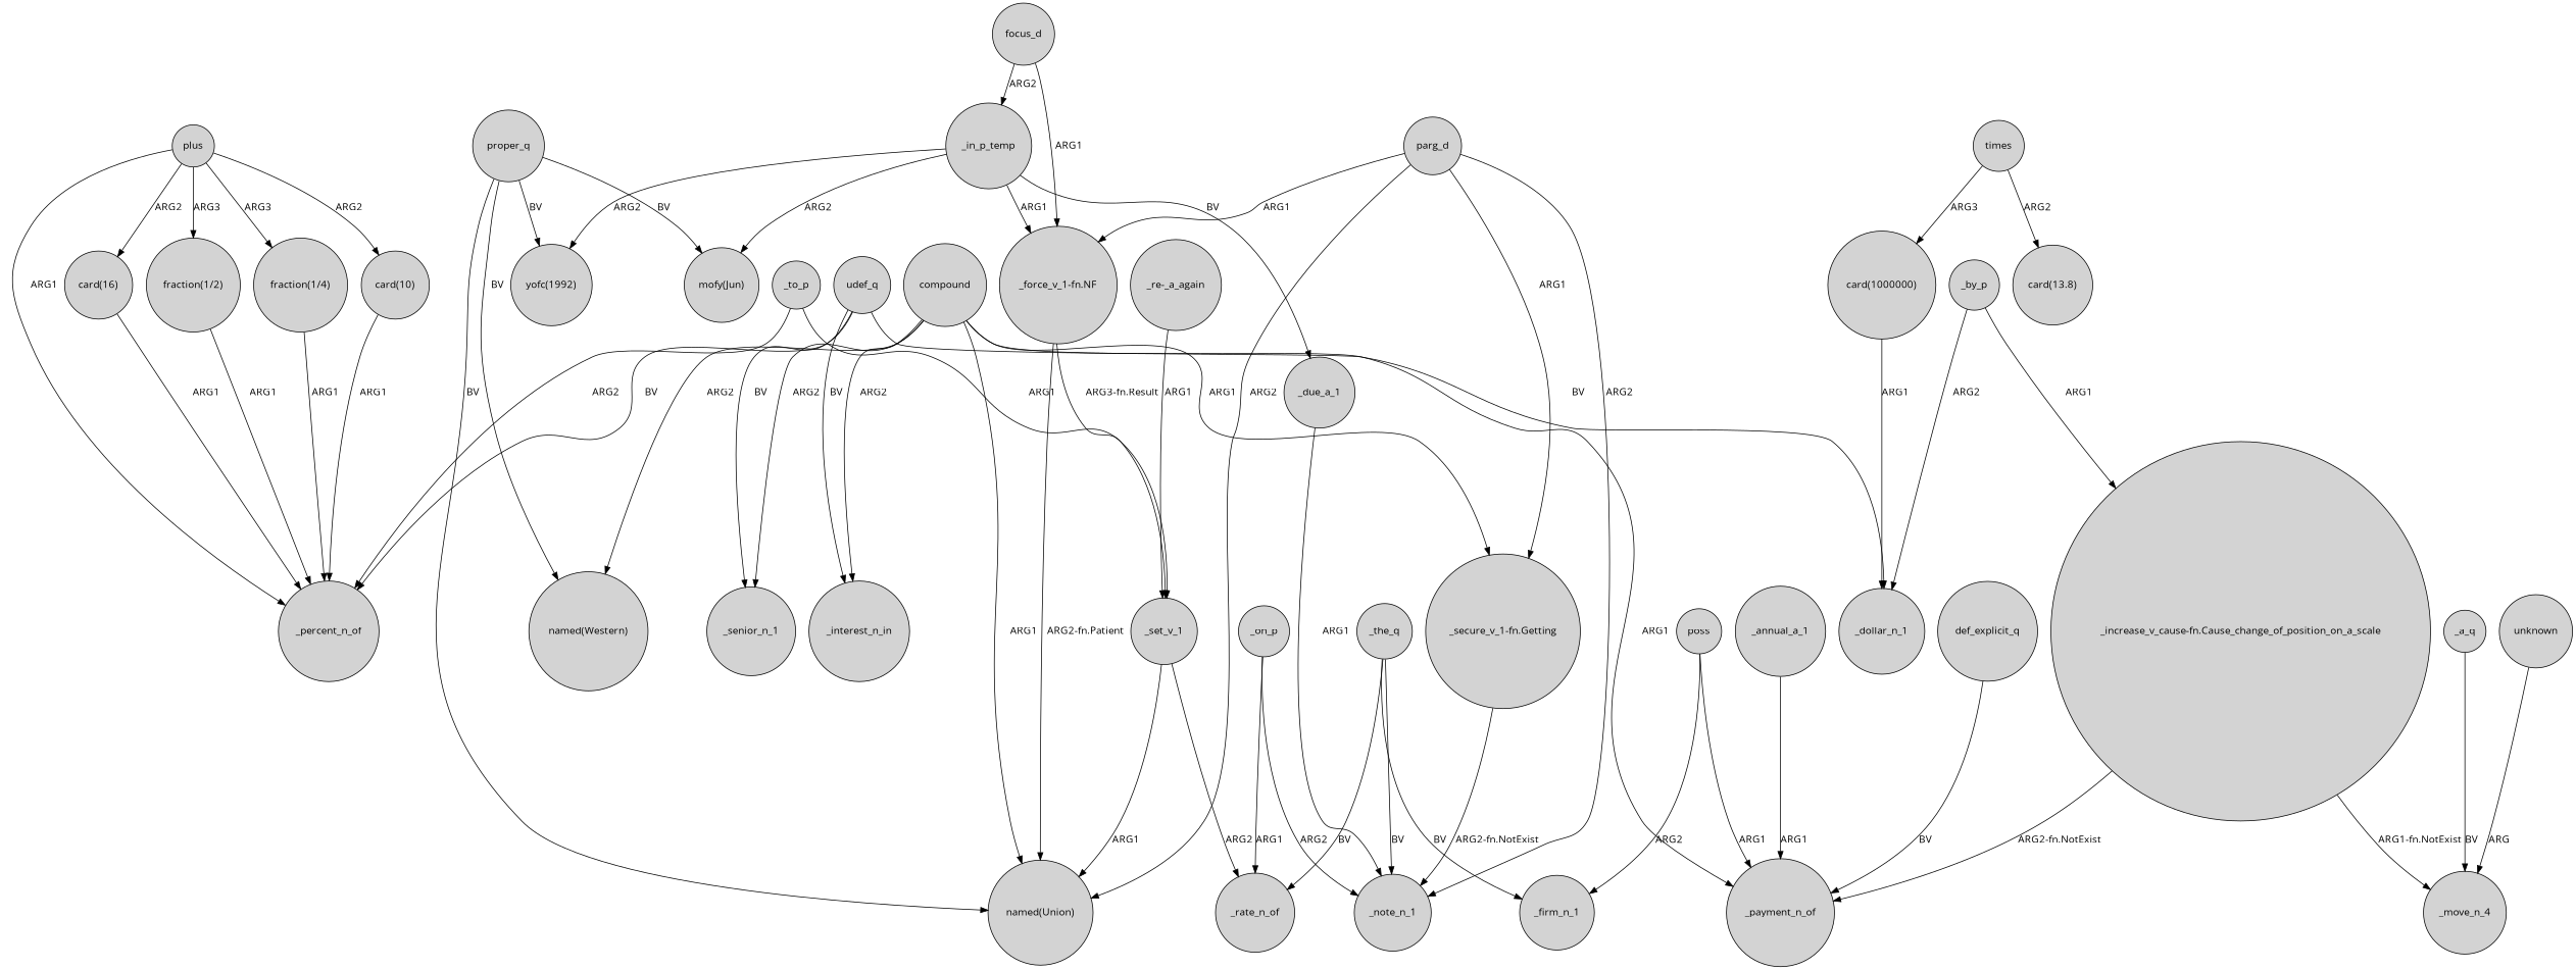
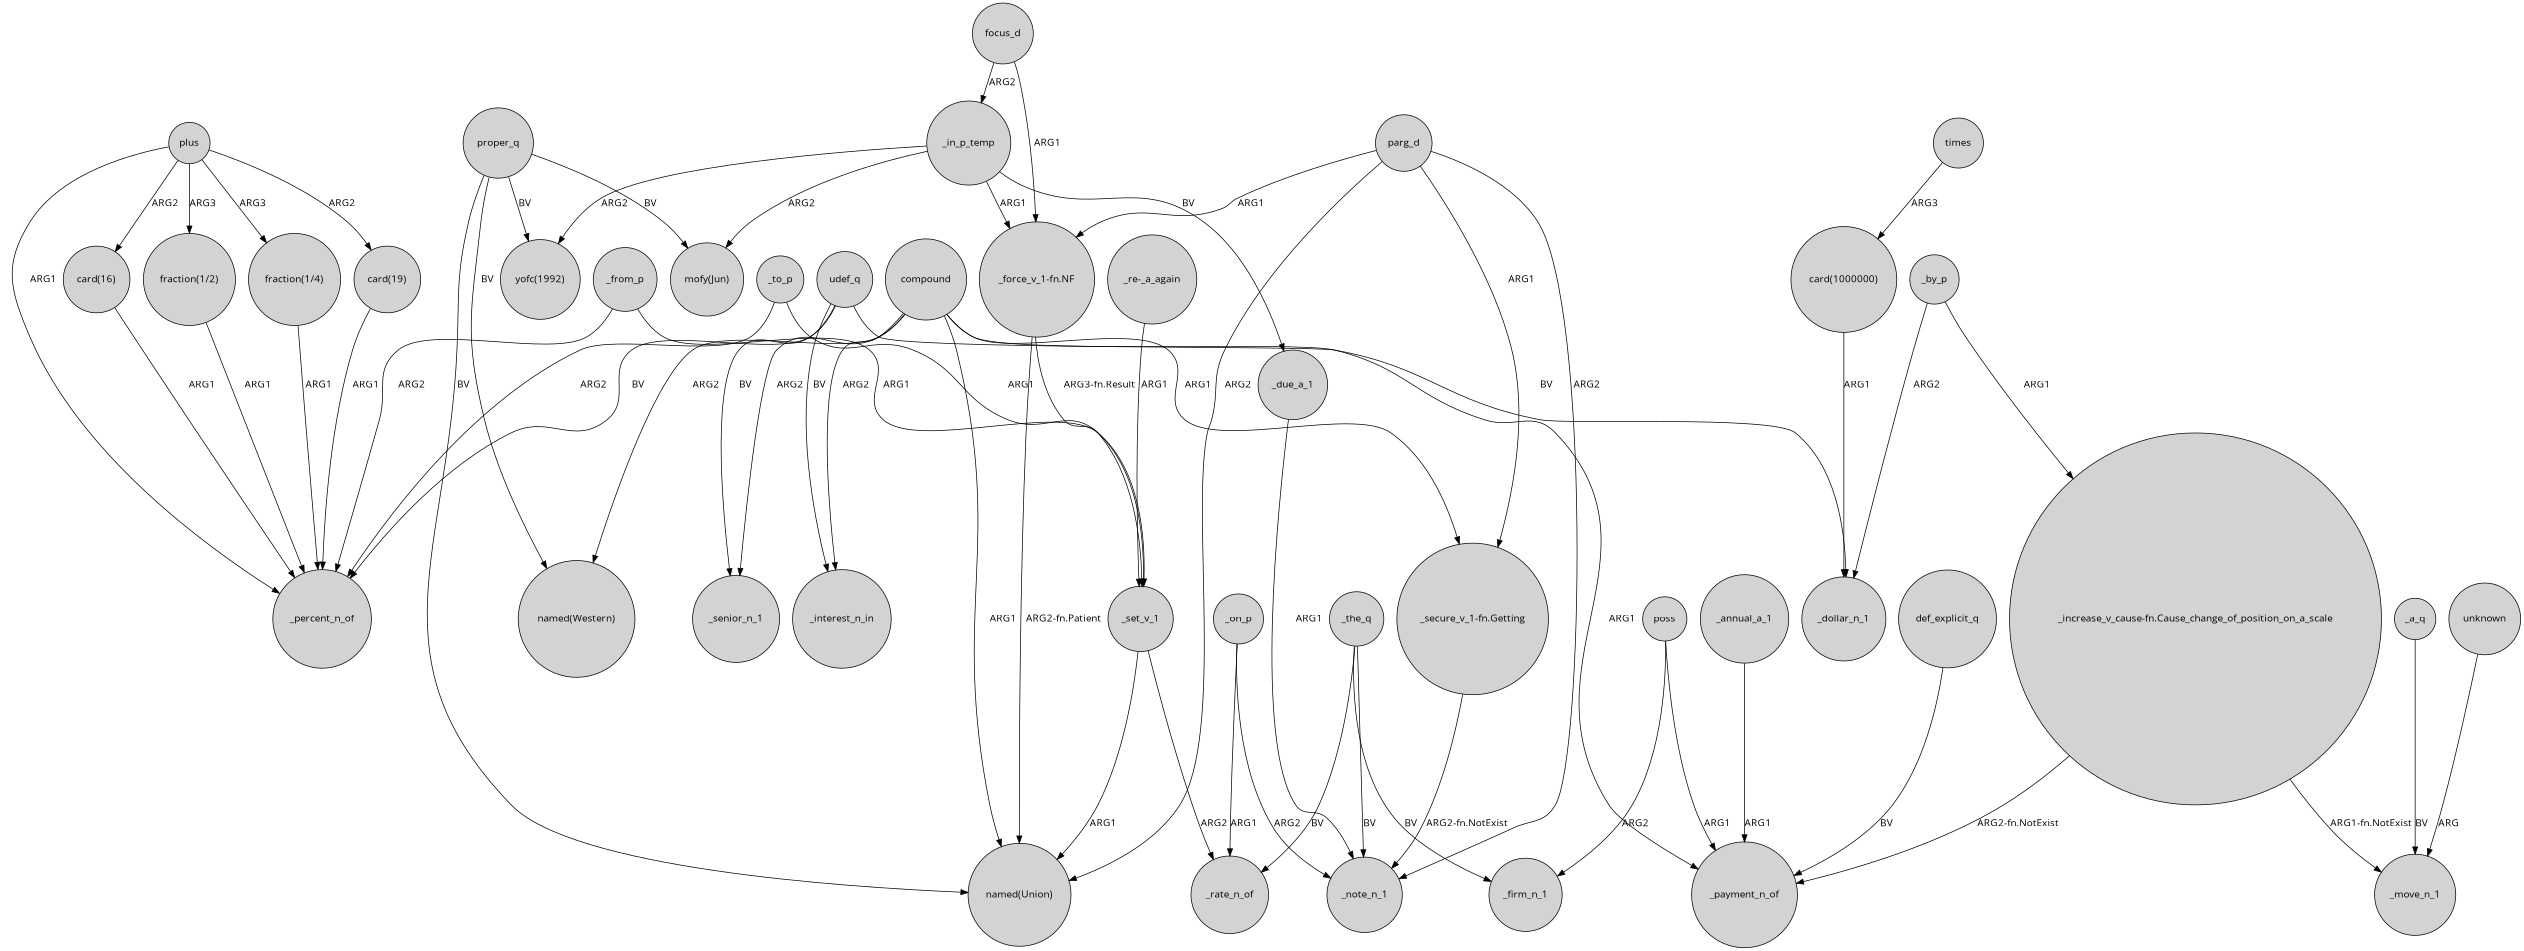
  digraph {
    fontname="Open Sans"
    node [fontname="Open Sans" shape=circle style=filled]
    edge [fontname="Open Sans"]
    "card(1000000)"
    _dollar_n_1
    focus_d
    _in_p_temp
    "_force_v_1-fn.NF"
    "yofc(1992)"
    "mofy(Jun)"
    _due_a_1
    "named(Union)"
    _set_v_1
    _note_n_1
    plus
    "fraction(1/4)"
-   "card(19)" [label="card(10)"]
+   "card(19)"
    _percent_n_of
    "card(16)"
    "fraction(1/2)"
    proper_q
    "named(Western)"
    _annual_a_1
    _payment_n_of
    _rate_n_of
    compound
    "_secure_v_1-fn.Getting"
    _interest_n_in
    _senior_n_1
    parg_d
    udef_q
    _the_q
    _firm_n_1
    poss
    "_increase_v_cause-fn.Cause_change_of_position_on_a_scale"
-   _move_n_1 [label=_move_n_4]
+   _move_n_1
    _by_p
    times
-   "card(13.8)"
    _on_p
    def_explicit_q
    unknown
    _a_q
    _to_p
    "_re-_a_again"
+   _from_p
    "card(1000000)" -> _dollar_n_1 [label=ARG1]
    focus_d -> _in_p_temp [label=ARG2]
    focus_d -> "_force_v_1-fn.NF" [label=ARG1]
    _in_p_temp -> "_force_v_1-fn.NF" [label=ARG1]
    _in_p_temp -> "yofc(1992)" [label=ARG2]
    _in_p_temp -> "mofy(Jun)" [label=ARG2]
    _in_p_temp -> _due_a_1 [label=BV]
    "_force_v_1-fn.NF" -> "named(Union)" [label="ARG2-fn.Patient"]
    "_force_v_1-fn.NF" -> _set_v_1 [label="ARG3-fn.Result"]
    _due_a_1 -> _note_n_1 [label=ARG1]
    _set_v_1 -> "named(Union)" [label=ARG1]
    _set_v_1 -> _rate_n_of [label=ARG2]
    plus -> "fraction(1/4)" [label=ARG3]
    plus -> "card(19)" [label=ARG2]
    plus -> _percent_n_of [label=ARG1]
    plus -> "card(16)" [label=ARG2]
    plus -> "fraction(1/2)" [label=ARG3]
    "fraction(1/4)" -> _percent_n_of [label=ARG1]
    "card(19)" -> _percent_n_of [label=ARG1]
    "card(16)" -> _percent_n_of [label=ARG1]
    "fraction(1/2)" -> _percent_n_of [label=ARG1]
    proper_q -> "yofc(1992)" [label=BV]
    proper_q -> "mofy(Jun)" [label=BV]
    proper_q -> "named(Union)" [label=BV]
    proper_q -> "named(Western)" [label=BV]
    _annual_a_1 -> _payment_n_of [label=ARG1]
    compound -> "named(Union)" [label=ARG1]
    compound -> "named(Western)" [label=ARG2]
    compound -> _payment_n_of [label=ARG1]
    compound -> "_secure_v_1-fn.Getting" [label=ARG1]
    compound -> _interest_n_in [label=ARG2]
    compound -> _senior_n_1 [label=ARG2]
    "_secure_v_1-fn.Getting" -> _note_n_1 [label="ARG2-fn.NotExist"]
    parg_d -> "_force_v_1-fn.NF" [label=ARG1]
    parg_d -> "named(Union)" [label=ARG2]
    parg_d -> _note_n_1 [label=ARG2]
    parg_d -> "_secure_v_1-fn.Getting" [label=ARG1]
    udef_q -> _dollar_n_1 [label=BV]
    udef_q -> _percent_n_of [label=BV]
    udef_q -> _interest_n_in [label=BV]
    udef_q -> _senior_n_1 [label=BV]
    _the_q -> _note_n_1 [label=BV]
    _the_q -> _rate_n_of [label=BV]
    _the_q -> _firm_n_1 [label=BV]
    poss -> _payment_n_of [label=ARG1]
    poss -> _firm_n_1 [label=ARG2]
    "_increase_v_cause-fn.Cause_change_of_position_on_a_scale" -> _payment_n_of [label="ARG2-fn.NotExist"]
    "_increase_v_cause-fn.Cause_change_of_position_on_a_scale" -> _move_n_1 [label="ARG1-fn.NotExist"]
    _by_p -> _dollar_n_1 [label=ARG2]
    _by_p -> "_increase_v_cause-fn.Cause_change_of_position_on_a_scale" [label=ARG1]
    times -> "card(1000000)" [label=ARG3]
-   times -> "card(13.8)" [label=ARG2]
    _on_p -> _note_n_1 [label=ARG2]
    _on_p -> _rate_n_of [label=ARG1]
    def_explicit_q -> _payment_n_of [label=BV]
    unknown -> _move_n_1 [label=ARG]
    _a_q -> _move_n_1 [label=BV]
    _to_p -> _set_v_1 [label=ARG1]
    _to_p -> _percent_n_of [label=ARG2]
    "_re-_a_again" -> _set_v_1 [label=ARG1]
+   _from_p -> _set_v_1 [label=ARG1]
+   _from_p -> _percent_n_of [label=ARG2]
  }
